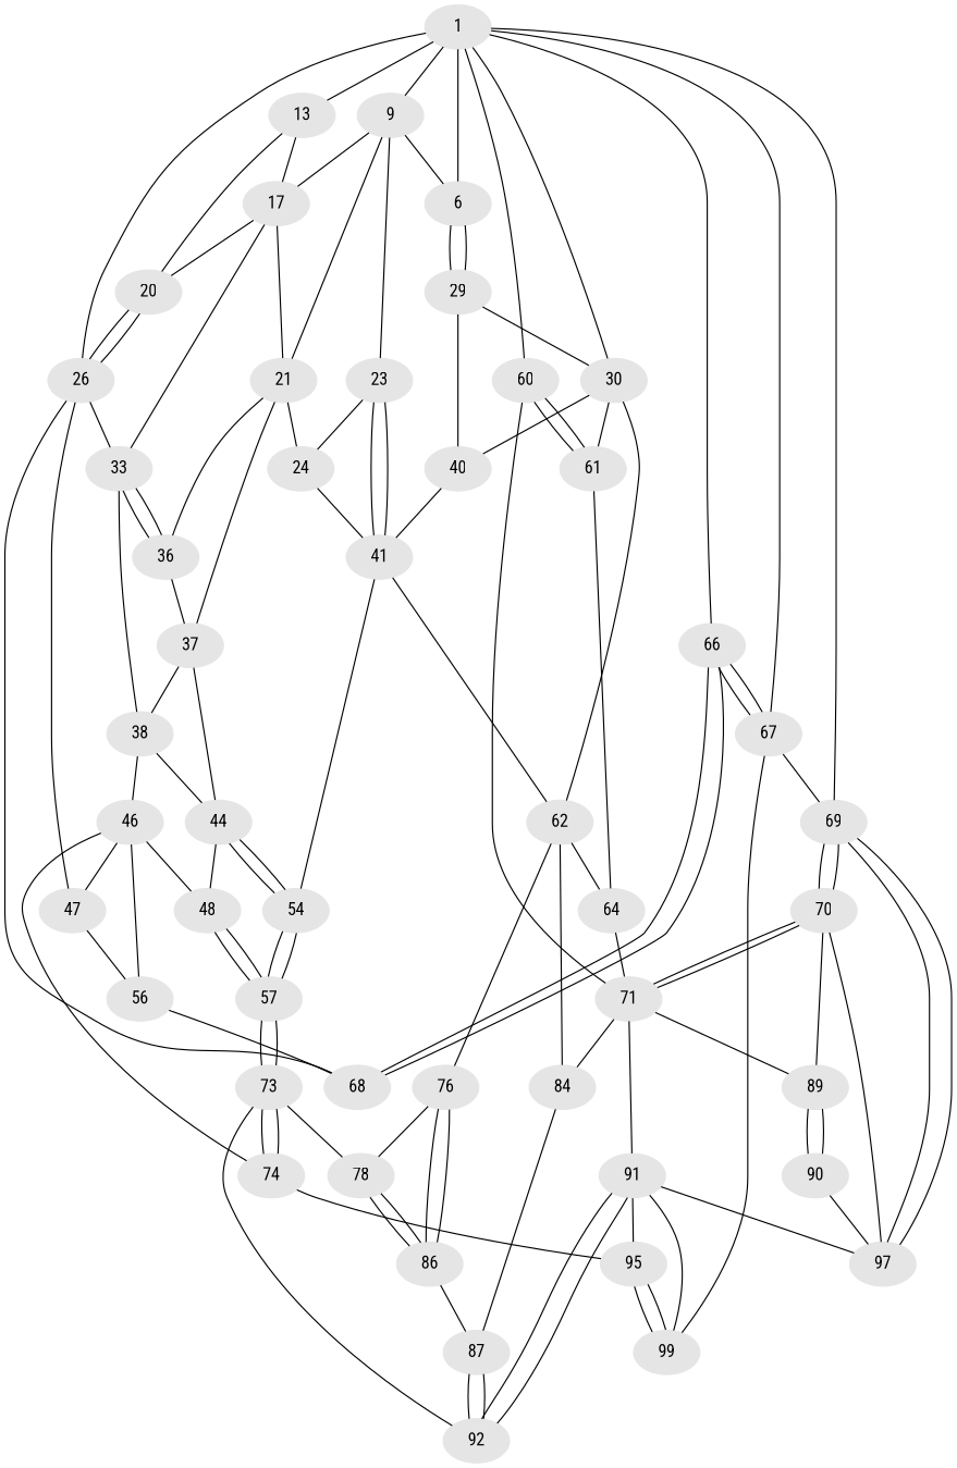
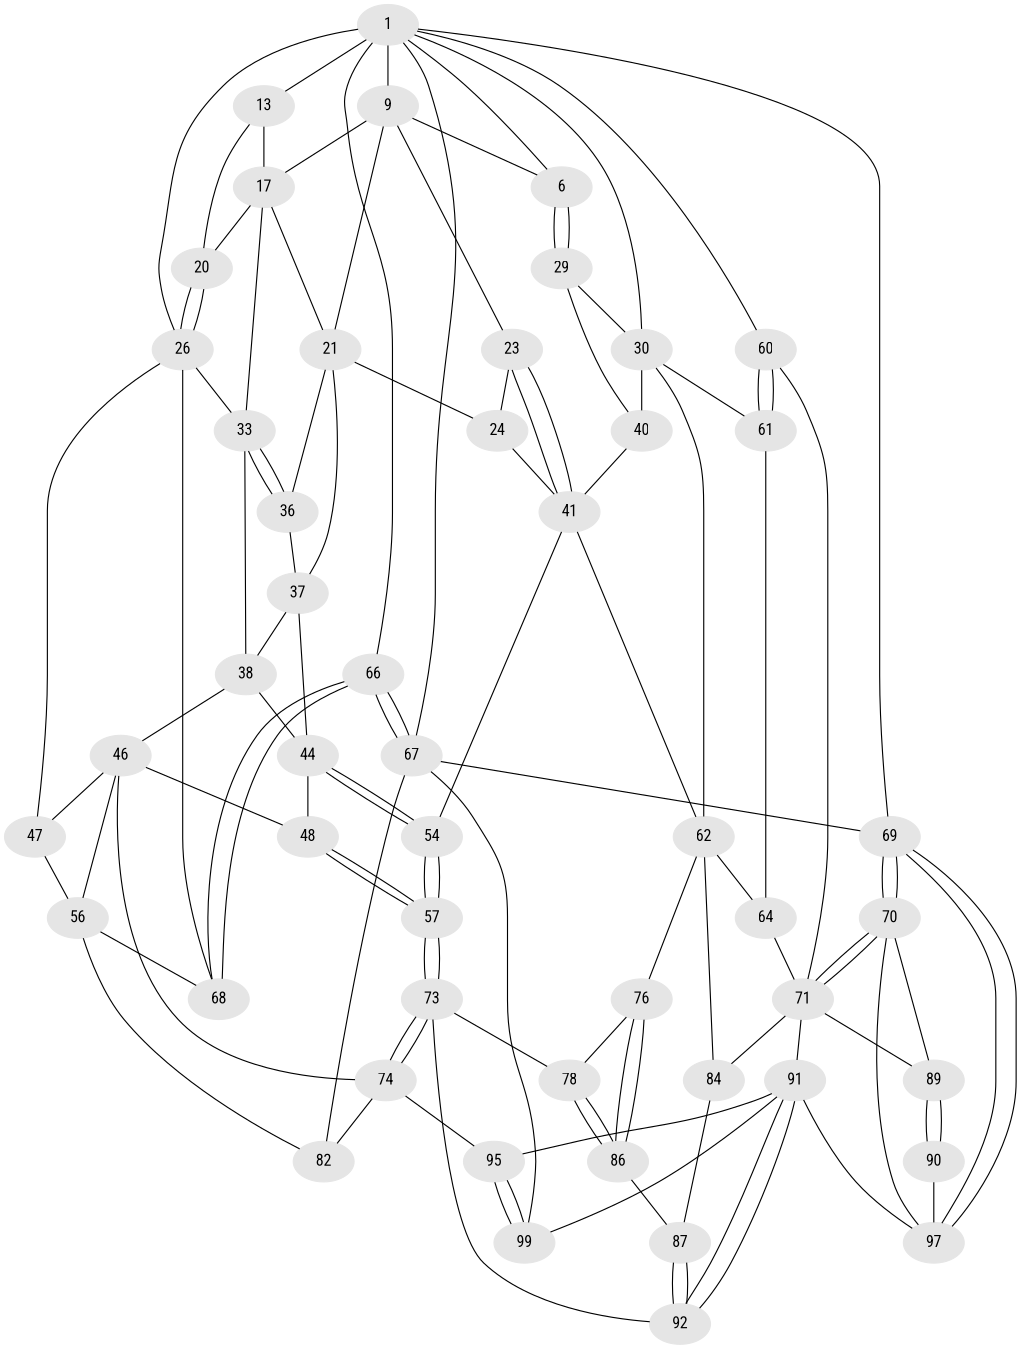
  graph {
    fontname="Roboto Condensed"
    node [color=gray90 fontname="Roboto Condensed" style=filled]
    edge [fontname="Roboto Condensed"]
    1 [super="+2+8"]
    n2 [label=9 super="+16+5"]
    6 [super="+7"]
    13 [super="+14"]
    26 [super="+35+27"]
    30 [super="+31+58"]
    60
    66
    67 [super="+93"]
    69
    17 [super="+18"]
    21 [super="+22+25"]
    23
    29 [super="+32"]
    20
    33 [super="+34"]
    47 [super="+50"]
    68
    40
    61
    62 [super="+63+65"]
    71 [super="+88+72"]
+   82
    99
    70 [super="+96"]
    97 [super="+98"]
    24
    36
    37 [super="+42"]
    41 [super="+52"]
    38 [super="+39"]
    44 [super="+45"]
    54
    56 [super="+80"]
    64
    76 [super="+77"]
    84 [super="+85"]
    46 [super="+49"]
    48
    74 [super="+81"]
    57
    95
    73 [super="+79"]
    78
    92
    89
    91 [super="+94"]
    86
    87
    90
    1 -- n2
    1 -- 6
    1 -- 13 [weight=3]
    1 -- 26
    1 -- 30
    1 -- 60
    1 -- 66
    1 -- 67
    1 -- 69
    n2 -- 6
    n2 -- 17
    n2 -- 21
    n2 -- 23
    6 -- 29 [weight=2]
    6 -- 29
    13 -- 17
    13 -- 20
    26 -- 33
    26 -- 47 [weight=2]
    26 -- 68
    30 -- 40
    30 -- 61
    30 -- 62
    60 -- 61
    60 -- 61
    60 -- 71
    66 -- 67
    66 -- 67
    66 -- 68
    66 -- 68
    67 -- 69
+   67 -- 82
    67 -- 99
    69 -- 70
    69 -- 70
    69 -- 97
    69 -- 97
    17 -- 21
    17 -- 20
    17 -- 33
    21 -- 24
    21 -- 36
    21 -- 37
    23 -- 24
    23 -- 41
    23 -- 41
    29 -- 30
    29 -- 40
    20 -- 26
    20 -- 26
    33 -- 36
    33 -- 36
    33 -- 38
    47 -- 56
    40 -- 41
    61 -- 64
    62 -- 64
    62 -- 76 [weight=2]
    62 -- 84
    71 -- 84 [weight=2]
    71 -- 89
    71 -- 91
    70 -- 71
    70 -- 71
    70 -- 97
    70 -- 89
    24 -- 41
    36 -- 37
    37 -- 38
    37 -- 44
    41 -- 62
    41 -- 54
    38 -- 44
    38 -- 46
    44 -- 54
    44 -- 54
    44 -- 48
    54 -- 57
    54 -- 57
    56 -- 68
+   56 -- 82
    64 -- 71
    76 -- 78
    76 -- 86
    76 -- 86
    84 -- 87
    46 -- 47
    46 -- 56
    46 -- 48
    46 -- 74
    48 -- 57
    48 -- 57
+   74 -- 82
    74 -- 95
    57 -- 73
    57 -- 73
    95 -- 99
    95 -- 99
    73 -- 74
    73 -- 74
    73 -- 78
    73 -- 92
    78 -- 86
    78 -- 86
    89 -- 90
    89 -- 90
    91 -- 99
    91 -- 97
    91 -- 95
    91 -- 92
    91 -- 92
    86 -- 87
    87 -- 92
    87 -- 92
    90 -- 97
  }
